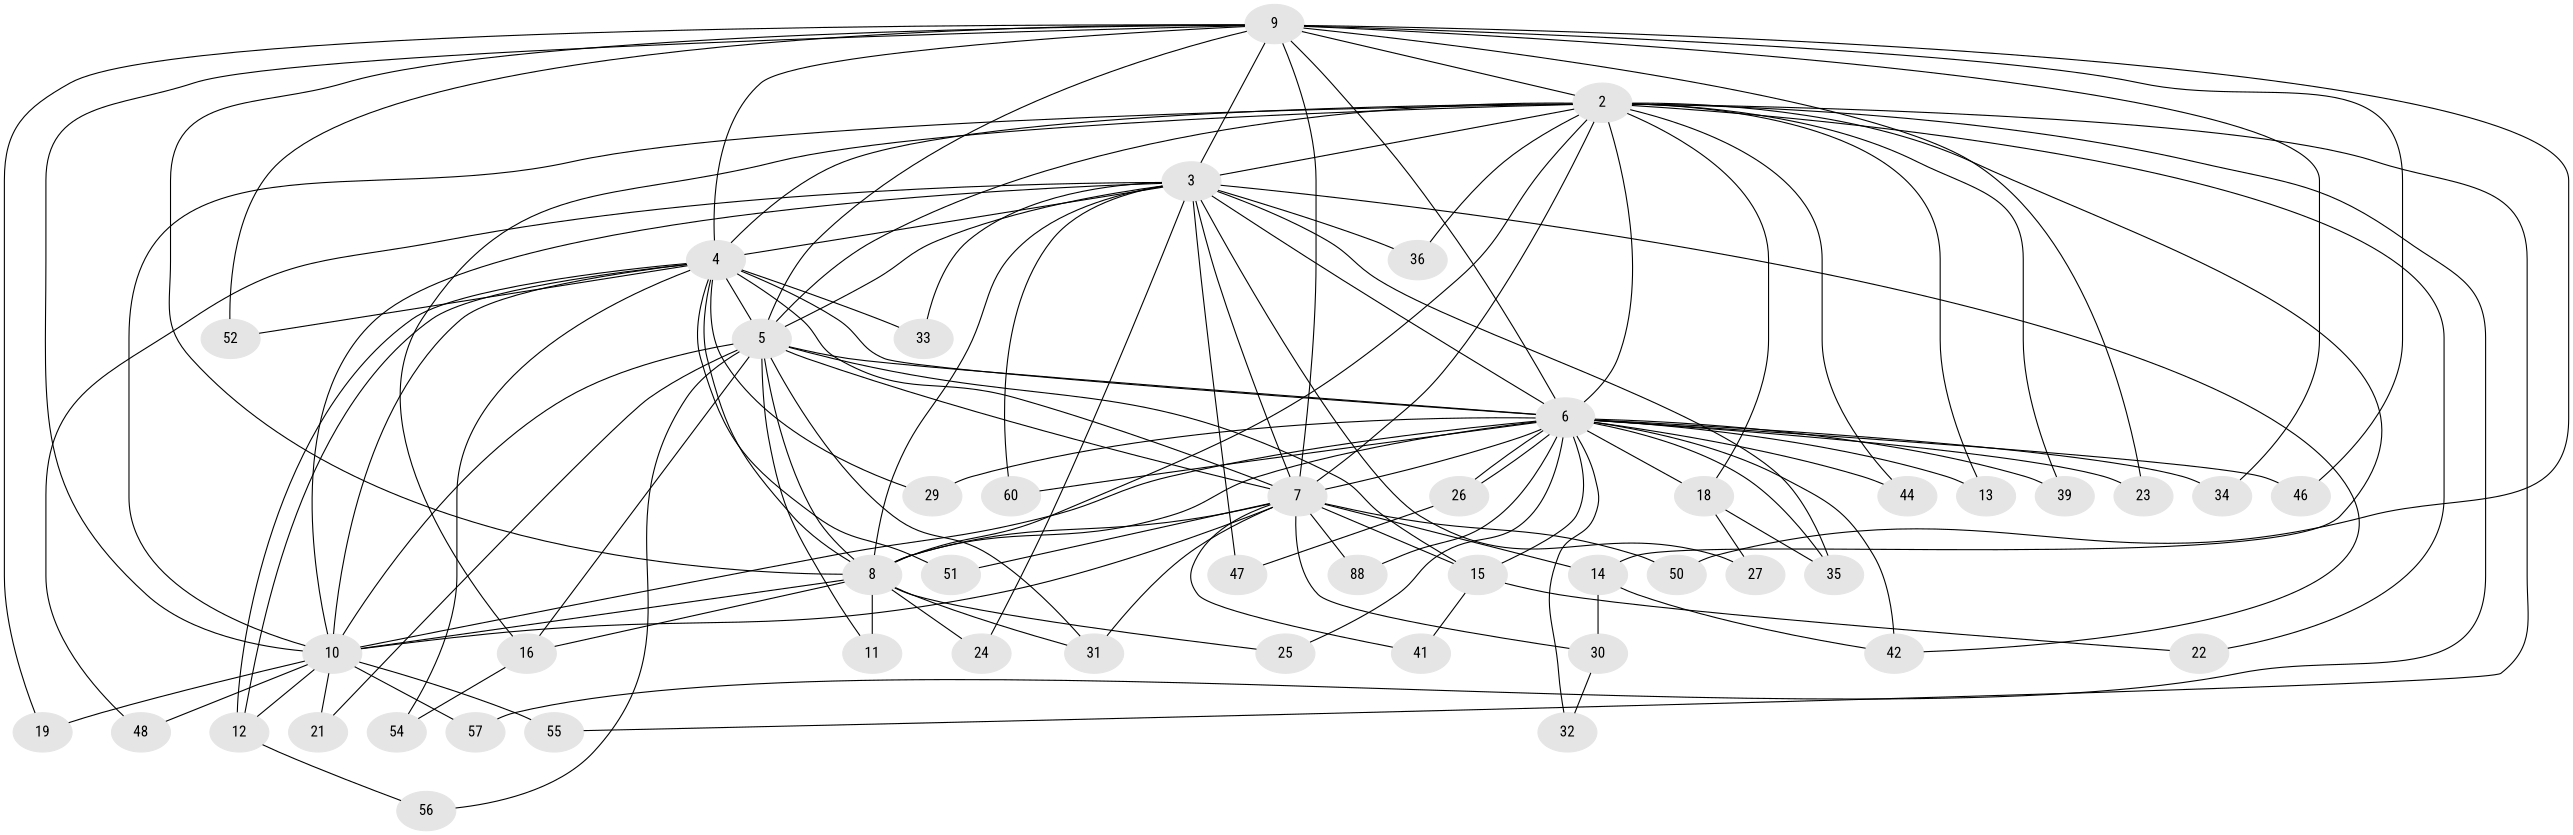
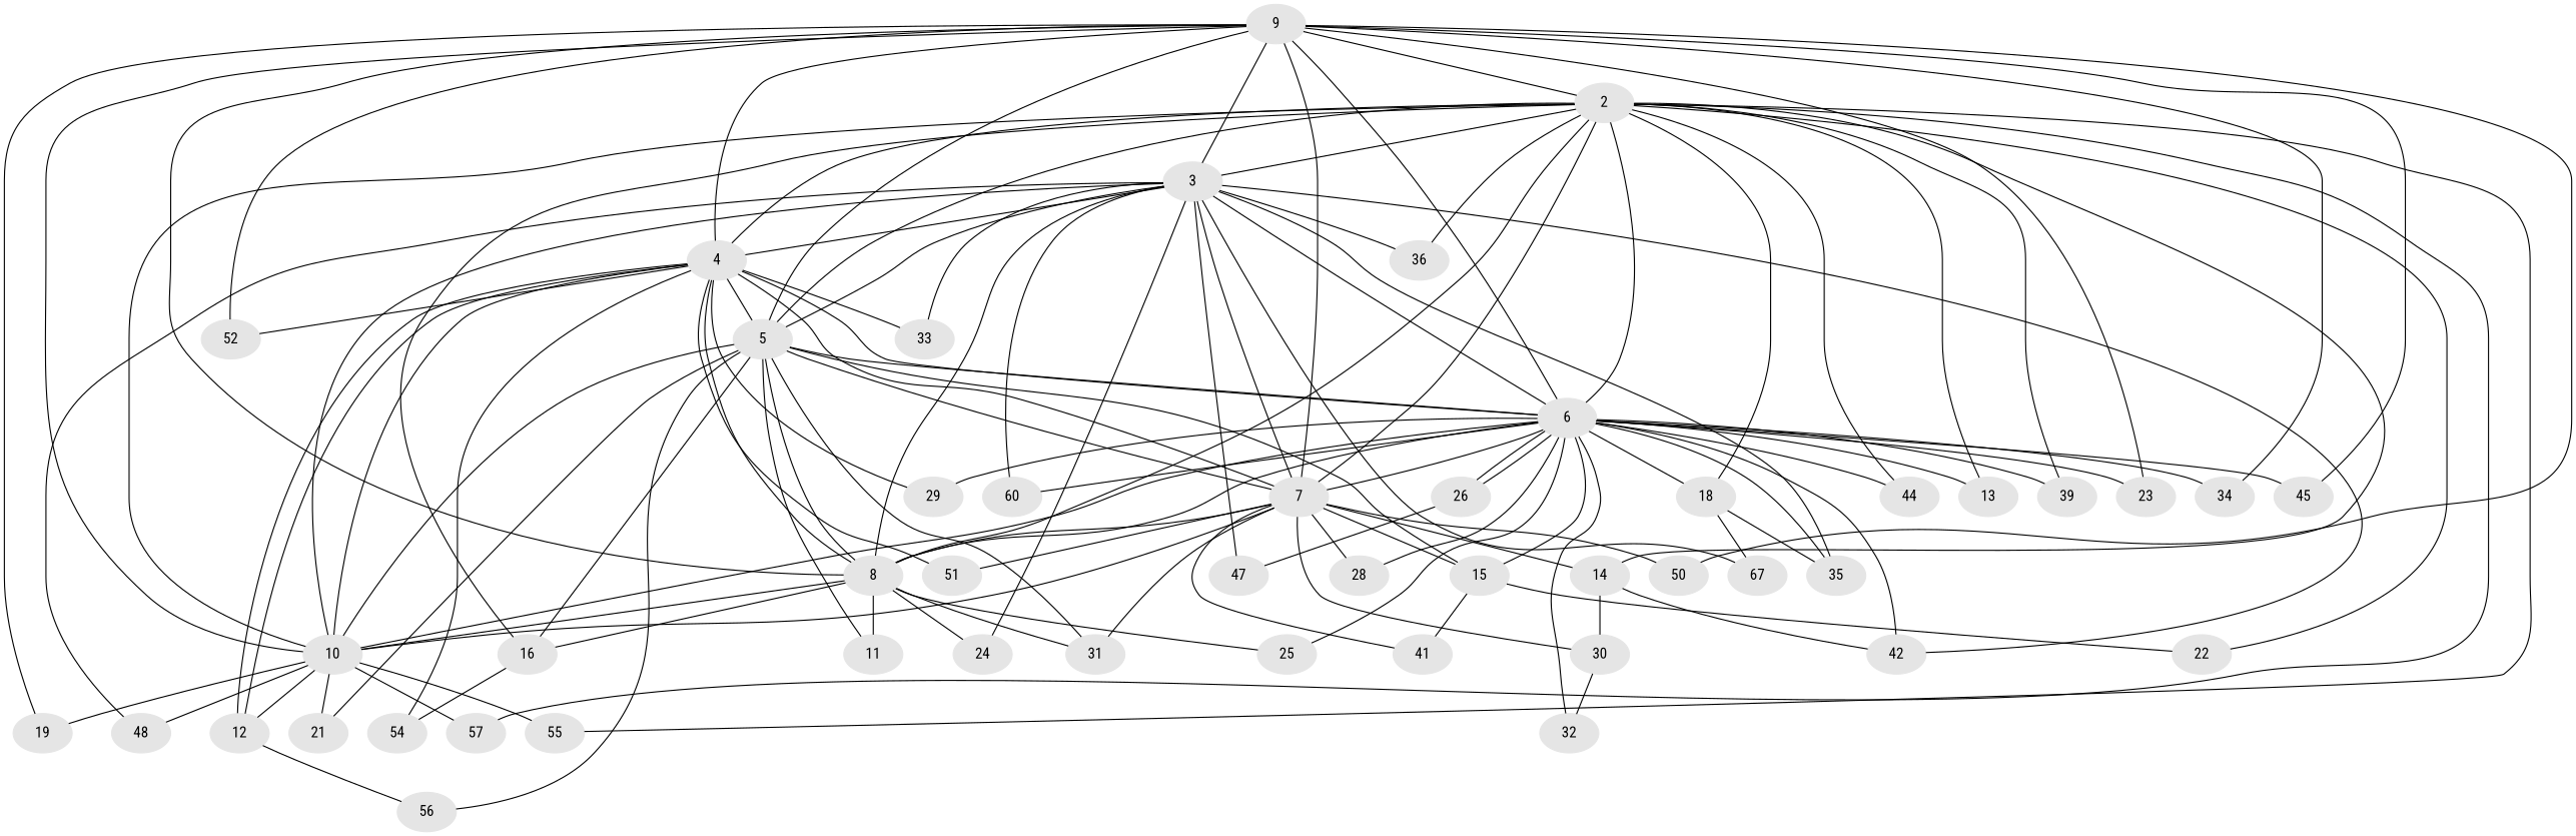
  graph {
    fontname="Roboto Condensed"
    node [color=gray90 fontname="Roboto Condensed" style=filled]
    edge [fontname="Roboto Condensed"]
    n1 [label=9 super="+59"]
    2 [super="+20"]
    3 [super="+17"]
    4 [super="+43"]
    5 [super="+58"]
    6 [super="+9"]
    7 [super="+62"]
    8 [super="+49"]
    10 [super="+45"]
    19
    23
    34
-   46
+   46 [label=45]
    50
    52
    13
    14 [super="+38"]
    16 [super="+40"]
    18
    22
    36
    39
    44
    n24 [label=57]
    55
    24
-   27
+   27 [label=67]
    33
    35 [super="+37"]
    42 [super="+61"]
    47
    48
    60
    12
    29
    51
    54
    11
    15 [super="+57"]
    21
    31
    56
    25
    26
-   28 [label=88]
+   28
    32
    30
    41
    n1 -- 2 [weight=2]
    n1 -- 3 [weight=3]
    n1 -- 4
    n1 -- 5
    n1 -- 6 [weight=2]
    n1 -- 7
    n1 -- 8
    n1 -- 10
    n1 -- 19
    n1 -- 23
    n1 -- 34
    n1 -- 46
    n1 -- 50
    n1 -- 52
    2 -- 3
    2 -- 4
    2 -- 5
    2 -- 6 [weight=2]
    2 -- 7
    2 -- 8
    2 -- 10
    2 -- 13
    2 -- 14
    2 -- 16
    2 -- 18
    2 -- 22
    2 -- 36
    2 -- 39
    2 -- 44
    2 -- n24
    2 -- 55
    3 -- 4 [weight=2]
    3 -- 5
    3 -- 6 [weight=2]
    3 -- 7
    3 -- 8
    3 -- 10
    3 -- 36
    3 -- 24
    3 -- 27
    3 -- 33
    3 -- 35
    3 -- 42
    3 -- 47
    3 -- 48
    3 -- 60
    4 -- 5
    4 -- 6 [weight=2]
    4 -- 7
    4 -- 8
    4 -- 10
    4 -- 52
    4 -- 33
    4 -- 12
    4 -- 12
    4 -- 29
    4 -- 51
    4 -- 54
    5 -- 6 [weight=2]
    5 -- 7
    5 -- 8
    5 -- 10
    5 -- 16
    5 -- 11
    5 -- 15
    5 -- 21
    5 -- 31
    5 -- 56
    6 -- 7 [weight=2]
    6 -- 8 [weight=2]
    6 -- 10 [weight=2]
    6 -- 23
    6 -- 34
    6 -- 46
    6 -- 13
    6 -- 18
    6 -- 39
    6 -- 44
    6 -- 35
    6 -- 42
    6 -- 60
    6 -- 29
    6 -- 15
    6 -- 25
    6 -- 26
    6 -- 26
    6 -- 28
    6 -- 32
    7 -- 8
    7 -- 10
    7 -- 50
    7 -- 14 [weight=2]
    7 -- 51
    7 -- 15
    7 -- 31
    7 -- 28
    7 -- 30
    7 -- 41
    8 -- 10
    8 -- 16
    8 -- 24
    8 -- 11 [weight=2]
    8 -- 31
    8 -- 25
    10 -- 19
    10 -- n24
    10 -- 55
    10 -- 48
    10 -- 12
    10 -- 21
    14 -- 42
    14 -- 30
    16 -- 54
    18 -- 27
    18 -- 35
    12 -- 56
    15 -- 22
    15 -- 41
    26 -- 47
    30 -- 32
  }
